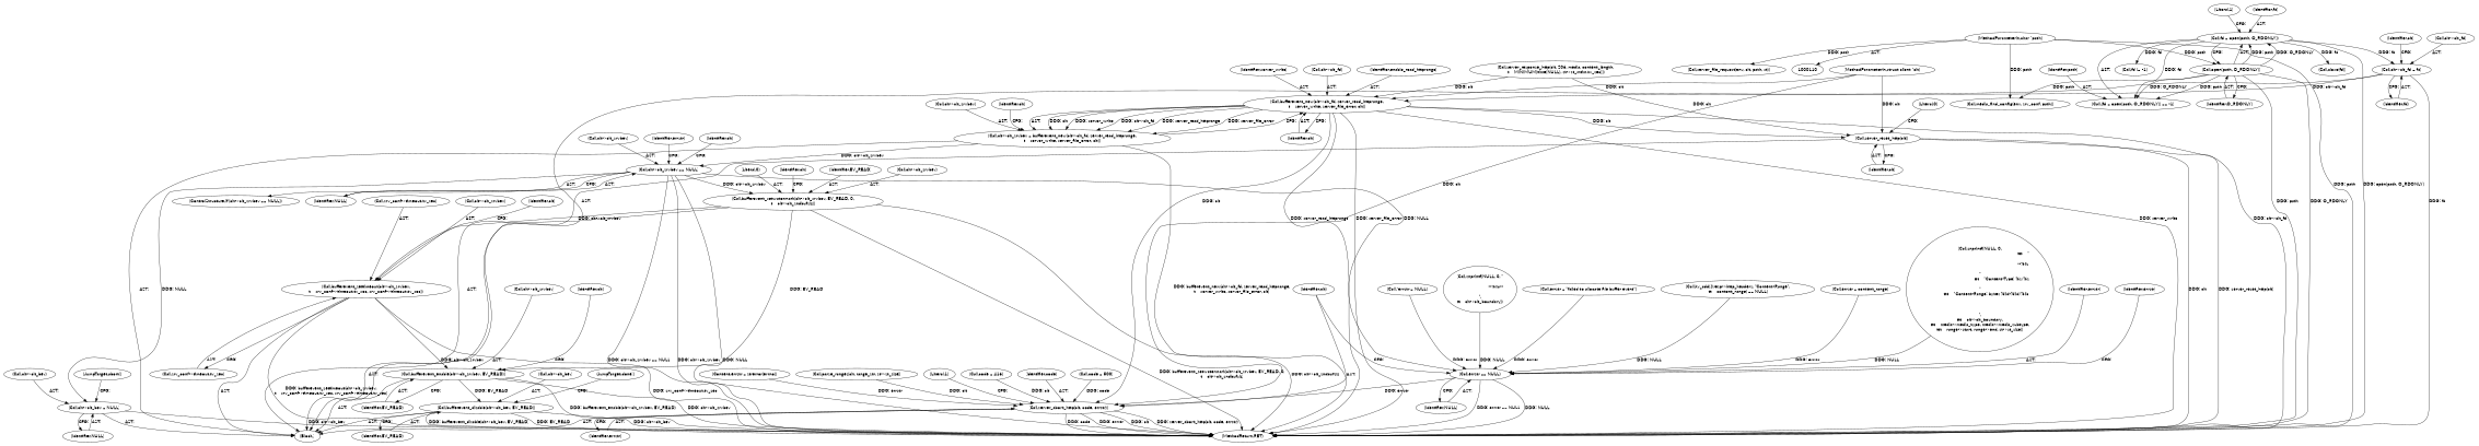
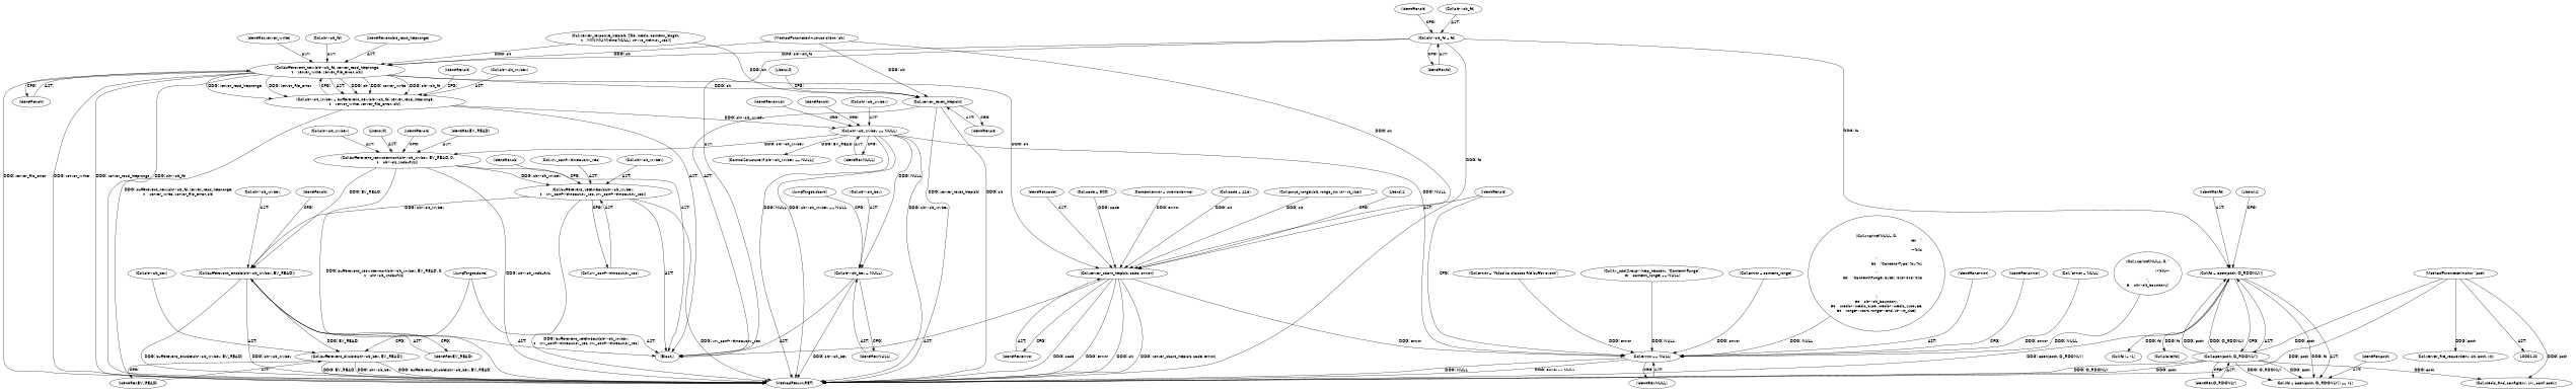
  digraph {
    fontname=Lato
    node [fontname=Lato]
    edge [fontname=Lato]
    n1 [label="(Call,clt->clt_fd = fd)"]
    n2 [label="(Call,bufferevent_new(clt->clt_fd, server_read_httprange,\n\t    server_write, server_file_error, clt))"]
    n3 [label="(Identifier,fd)"]
    n4 [label="(MethodReturn,RET)"]
    n5 [label="(Block,)"]
    n6 [label="(Call,clt->clt_srvbev = bufferevent_new(clt->clt_fd, server_read_httprange,\n\t    server_write, server_file_error, clt))"]
    n7 [label="(Call,server_abort_http(clt, code, errstr))"]
    n8 [label="(Call,server_reset_http(clt))"]
    n9 [label="(Identifier,clt)"]
    n10 [label="(Call,fd = open(path, O_RDONLY))"]
    n11 [label="(Call,open(path, O_RDONLY))"]
    n12 [label="(Call,close(fd))"]
    n13 [label="(Call,fd != -1)"]
    n14 [label="(Call,(fd = open(path, O_RDONLY)) == -1)"]
    n15 [label="(Identifier,O_RDONLY)"]
    n16 [label="(Call,media_find_config(env, srv_conf, path))"]
    n17 [label="(MethodParameterIn,char *path)"]
    n18 [label="(Call,server_file_request(env, clt, path, st))"]
    1000110
    n20 [label="(Call,clt->clt_srvbev == NULL)"]
    n21 [label="(Identifier,errstr)"]
    n22 [label="(Identifier,clt)"]
    n23 [label="(Call,bufferevent_setwatermark(clt->clt_srvbev, EV_READ, 0,\n\t    clt->clt_sndbufsiz))"]
    n24 [label="(Call,clt->clt_bev = NULL)"]
    n25 [label="(Call,errstr == NULL)"]
    n26 [label="(ControlStructure,if (clt->clt_srvbev == NULL))"]
    n27 [label="(Identifier,NULL)"]
    n28 [label="(Call,bufferevent_settimeout(clt->clt_srvbev,\n\t    srv_conf->timeout.tv_sec, srv_conf->timeout.tv_sec))"]
    n29 [label="(Call,bufferevent_enable(clt->clt_srvbev, EV_READ))"]
    n30 [label="(Identifier,NULL)"]
    n31 [label="(Identifier,NULL)"]
    n32 [label="(Call,srv_conf->timeout.tv_sec)"]
    n33 [label="(Call,bufferevent_disable(clt->clt_bev, EV_READ))"]
    n34 [label="(Identifier,EV_READ)"]
    n35 [label="(Identifier,EV_READ)"]
    n36 [label="(Literal,0)"]
    n37 [label="(Call,parse_ranges(clt, range_str, st->st_size))"]
    n38 [label="(JumpTarget,done:)"]
    n39 [label="(Call,clt->clt_srvbev)"]
    n40 [label="(Call,clt->clt_srvbev)"]
    n41 [label="(Call,clt->clt_bev)"]
    n42 [label="(Identifier,server_write)"]
    n43 [label="(Call,clt->clt_srvbev)"]
    n44 [label="(Call,kv_add(&resp->http_headers, \"Content-Range\",\n \t\t    content_range) == NULL)"]
    n45 [label="(Identifier,errstr)"]
    n46 [label="(Identifier,path)"]
    n47 [label="(Identifier,clt)"]
    n48 [label="(Literal,1)"]
    n49 [label="(JumpTarget,abort:)"]
    n50 [label="(Identifier,clt)"]
    n51 [label="(Literal,0)"]
    n52 [label="(Literal,1)"]
    n53 [label="(Call,clt->clt_fd)"]
    n54 [label="(Call,clt->clt_bev)"]
    n55 [label="(Identifier,fd)"]
    n56 [label="(Identifier,EV_READ)"]
    n57 [label="(Identifier,clt)"]
    n58 [label="(Call,code = 416)"]
    n59 [label="(Identifier,clt)"]
    n60 [label="(Call,errstr = content_range)"]
    n61 [label="(Call,clt->clt_srvbev)"]
    n62 [label="(Call,server_response_http(clt, 206, media, content_length,\n \t    MINIMUM(time(NULL), st->st_mtim.tv_sec)))"]
    n63 [label="(Identifier,clt)"]
    n64 [label="(Identifier,clt)"]
    n65 [label="(Call,snprintf(NULL, 0,\n\t\t\t    \"\r\n--%llu\r\n\"\n\t\t\t    \"Content-Type: %s/%s\r\n\"\n \t\t\t    \"Content-Range: bytes %lld-%lld/%lld\r\n\r\n\",\n\t\t\t    clt->clt_boundary,\n\t\t\t    media->media_type, media->media_subtype,\n\t\t\t    range->start, range->end, st->st_size))"]
    n66 [label="(Identifier,enable_read_httprange)"]
    n67 [label="(Call,srv_conf->timeout.tv_sec)"]
    n68 [label="(Identifier,clt)"]
    n69 [label="(MethodParameterIn,struct client *clt)"]
    n70 [label="(Identifier,errstr)"]
    n71 [label="(Identifier,errstr)"]
    n72 [label="(Identifier,code)"]
    n73 [label="(Call,*errstr = NULL)"]
    n74 [label="(Call,clt->clt_srvbev)"]
    n75 [label="(Call,clt->clt_fd)"]
    n76 [label="(Call,snprintf(NULL, 0, \"\r\n--%llu--\r\n\",\n\t\t    clt->clt_boundary))"]
    n77 [label="(Call,code = 500)"]
    n78 [label="(Content,errstr = strerror(errno))"]
    n79 [label="(Call,errstr = \"failed to allocate file buffer event\")"]
    n1 -> n2 [label="DDG: clt->clt_fd"]
    n1 -> n3 [label="CFG: "]
    n1 -> n4 [label="DDG: fd"]
    n1 -> n5 [label="AST: "]
    n2 -> n4 [label="DDG: server_read_httprange"]
    n2 -> n4 [label="DDG: server_file_error"]
    n2 -> n4 [label="DDG: server_write"]
    n2 -> n4 [label="DDG: clt->clt_fd"]
    n2 -> n6 [label="AST: "]
    n2 -> n6 [label="DDG: clt"]
    n2 -> n6 [label="DDG: server_write"]
    n2 -> n6 [label="DDG: clt->clt_fd"]
    n2 -> n6 [label="DDG: server_read_httprange"]
    n2 -> n6 [label="DDG: server_file_error"]
    n2 -> n7 [label="DDG: clt"]
    n2 -> n8 [label="DDG: clt"]
    n2 -> n9 [label="CFG: "]
    n3 -> n1 [label="AST: "]
    n6 -> n2 [label="CFG: "]
    n6 -> n4 [label="DDG: bufferevent_new(clt->clt_fd, server_read_httprange,\n\t    server_write, server_file_error, clt)"]
    n6 -> n5 [label="AST: "]
    n6 -> n20 [label="DDG: clt->clt_srvbev"]
    n7 -> n4 [label="DDG: errstr"]
    n7 -> n4 [label="DDG: clt"]
    n7 -> n4 [label="DDG: server_abort_http(clt, code, errstr)"]
    n7 -> n4 [label="DDG: code"]
    n7 -> n5 [label="AST: "]
    n7 -> n21 [label="CFG: "]
    n8 -> n4 [label="DDG: clt"]
    n8 -> n4 [label="DDG: server_reset_http(clt)"]
    n8 -> n5 [label="AST: "]
    n8 -> n22 [label="CFG: "]
    n9 -> n2 [label="AST: "]
-   n10 -> n1 [label="DDG: fd"]
+   n1 -> n10 [label="DDG: fd"]
    n10 -> n4 [label="DDG: open(path, O_RDONLY)"]
    n10 -> n11 [label="CFG: "]
    n10 -> n12 [label="DDG: fd"]
    n10 -> n13 [label="DDG: fd"]
    n10 -> n14 [label="AST: "]
    n10 -> n14 [label="DDG: fd"]
    n11 -> n4 [label="DDG: path"]
    n11 -> n4 [label="DDG: O_RDONLY"]
    n11 -> n10 [label="AST: "]
    n11 -> n10 [label="DDG: path"]
    n11 -> n10 [label="DDG: O_RDONLY"]
    n11 -> n14 [label="DDG: path"]
    n11 -> n14 [label="DDG: O_RDONLY"]
    n11 -> n15 [label="CFG: "]
    n11 -> n16 [label="DDG: path"]
    n15 -> n11 [label="AST: "]
    n17 -> n4 [label="DDG: path"]
    n17 -> n11 [label="DDG: path"]
    n17 -> n16 [label="DDG: path"]
    n17 -> n18 [label="DDG: path"]
    n17 -> 1000110 [label="AST: "]
    n20 -> n4 [label="DDG: clt->clt_srvbev"]
    n20 -> n4 [label="DDG: NULL"]
    n20 -> n4 [label="DDG: clt->clt_srvbev == NULL"]
    n20 -> n23 [label="DDG: clt->clt_srvbev"]
    n20 -> n24 [label="DDG: NULL"]
    n20 -> n25 [label="DDG: NULL"]
-   n20 -> n26 [label="AST: "]
+   n20 -> n26 [label="DDG: EV_READ"]
    n20 -> n27 [label="CFG: "]
    n21 -> n7 [label="AST: "]
    n22 -> n8 [label="AST: "]
    n23 -> n4 [label="DDG: bufferevent_setwatermark(clt->clt_srvbev, EV_READ, 0,\n\t    clt->clt_sndbufsiz)"]
    n23 -> n4 [label="DDG: clt->clt_sndbufsiz"]
    n23 -> n5 [label="AST: "]
    n23 -> n28 [label="DDG: clt->clt_srvbev"]
    n23 -> n29 [label="DDG: EV_READ"]
    n24 -> n4 [label="DDG: clt->clt_bev"]
    n24 -> n5 [label="AST: "]
    n24 -> n30 [label="CFG: "]
    n25 -> n4 [label="DDG: errstr == NULL"]
    n25 -> n4 [label="DDG: NULL"]
-   n25 -> n7 [label="DDG: errstr"]
+   n7 -> n25 [label="DDG: errstr"]
    n25 -> n31 [label="CFG: "]
    n27 -> n20 [label="AST: "]
    n28 -> n4 [label="DDG: srv_conf->timeout.tv_sec"]
    n28 -> n4 [label="DDG: bufferevent_settimeout(clt->clt_srvbev,\n\t    srv_conf->timeout.tv_sec, srv_conf->timeout.tv_sec)"]
    n28 -> n5 [label="AST: "]
    n28 -> n29 [label="DDG: clt->clt_srvbev"]
    n28 -> n32 [label="CFG: "]
    n29 -> n4 [label="DDG: bufferevent_enable(clt->clt_srvbev, EV_READ)"]
    n29 -> n4 [label="DDG: clt->clt_srvbev"]
    n29 -> n5 [label="AST: "]
    n29 -> n33 [label="DDG: EV_READ"]
    n29 -> n34 [label="CFG: "]
    n30 -> n24 [label="AST: "]
    n31 -> n25 [label="AST: "]
    n32 -> n28 [label="AST: "]
    n33 -> n4 [label="DDG: clt->clt_bev"]
    n33 -> n4 [label="DDG: bufferevent_disable(clt->clt_bev, EV_READ)"]
    n33 -> n4 [label="DDG: EV_READ"]
-   n33 -> n5 [label="AST: "]
+   n38 -> n5 [label="AST: "]
    n33 -> n35 [label="CFG: "]
    n34 -> n29 [label="AST: "]
    n35 -> n33 [label="AST: "]
    n36 -> n23 [label="AST: "]
    n37 -> n7 [label="DDG: clt"]
    n38 -> n33 [label="CFG: "]
    n39 -> n20 [label="AST: "]
    n40 -> n28 [label="AST: "]
    n41 -> n24 [label="AST: "]
    n42 -> n2 [label="AST: "]
    n43 -> n29 [label="AST: "]
    n44 -> n25 [label="DDG: NULL"]
    n45 -> n20 [label="CFG: "]
    n46 -> n14 [label="AST: "]
    n47 -> n20 [label="CFG: "]
    n48 -> n10 [label="CFG: "]
    n49 -> n24 [label="CFG: "]
    n50 -> n23 [label="CFG: "]
    n51 -> n8 [label="CFG: "]
    n52 -> n7 [label="CFG: "]
    n53 -> n2 [label="AST: "]
    n54 -> n33 [label="AST: "]
    n55 -> n10 [label="AST: "]
    n56 -> n23 [label="AST: "]
    n57 -> n6 [label="CFG: "]
    n58 -> n7 [label="DDG: clt"]
    n59 -> n7 [label="AST: "]
    n59 -> n25 [label="CFG: "]
    n60 -> n25 [label="DDG: errstr"]
    n61 -> n23 [label="AST: "]
    n62 -> n2 [label="DDG: clt"]
    n62 -> n8 [label="DDG: clt"]
    n63 -> n1 [label="CFG: "]
    n64 -> n28 [label="CFG: "]
    n65 -> n25 [label="DDG: NULL"]
    n66 -> n2 [label="AST: "]
    n67 -> n28 [label="AST: "]
    n68 -> n29 [label="CFG: "]
    n69 -> n2 [label="DDG: clt"]
    n69 -> n7 [label="DDG: clt"]
    n69 -> n8 [label="DDG: clt"]
    n70 -> n25 [label="AST: "]
    n71 -> n25 [label="CFG: "]
    n72 -> n7 [label="AST: "]
    n73 -> n25 [label="DDG: errstr"]
    n74 -> n6 [label="AST: "]
    n75 -> n1 [label="AST: "]
    n76 -> n25 [label="DDG: NULL"]
    n77 -> n7 [label="DDG: code"]
    n78 -> n7 [label="DDG: errstr"]
    n79 -> n25 [label="DDG: errstr"]
  }
